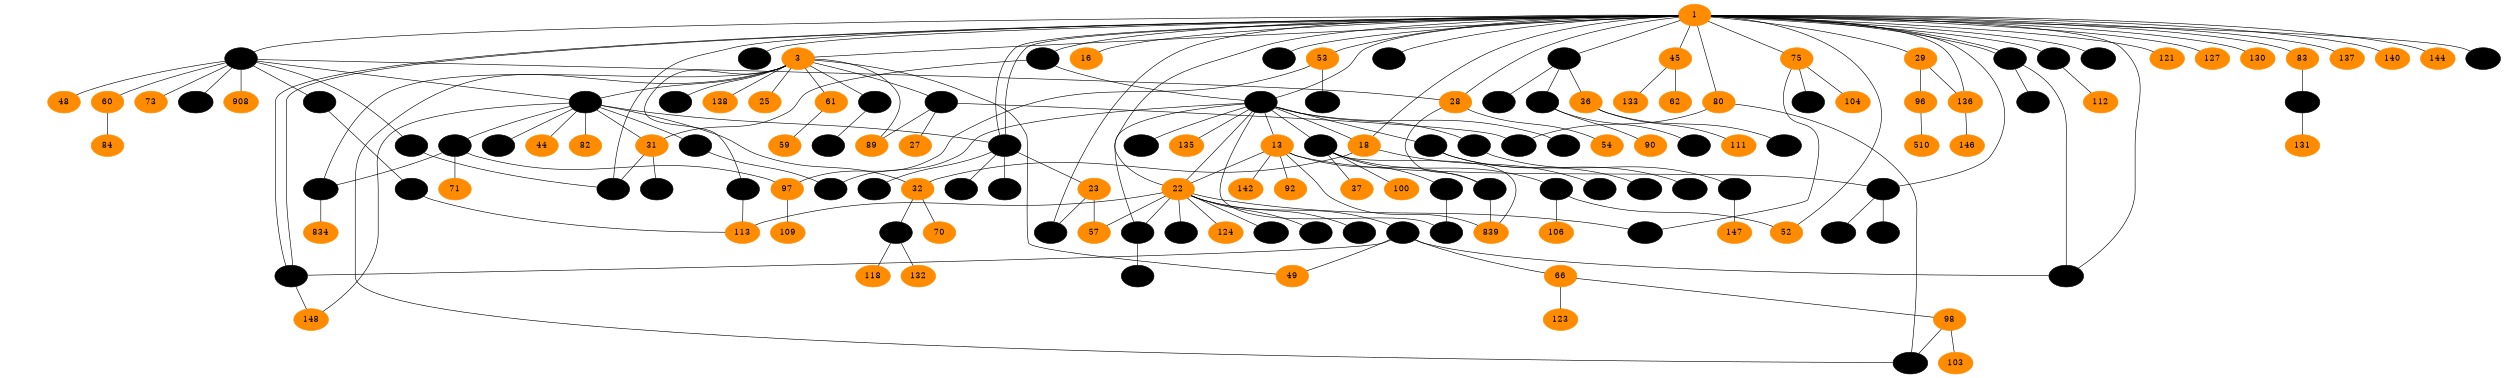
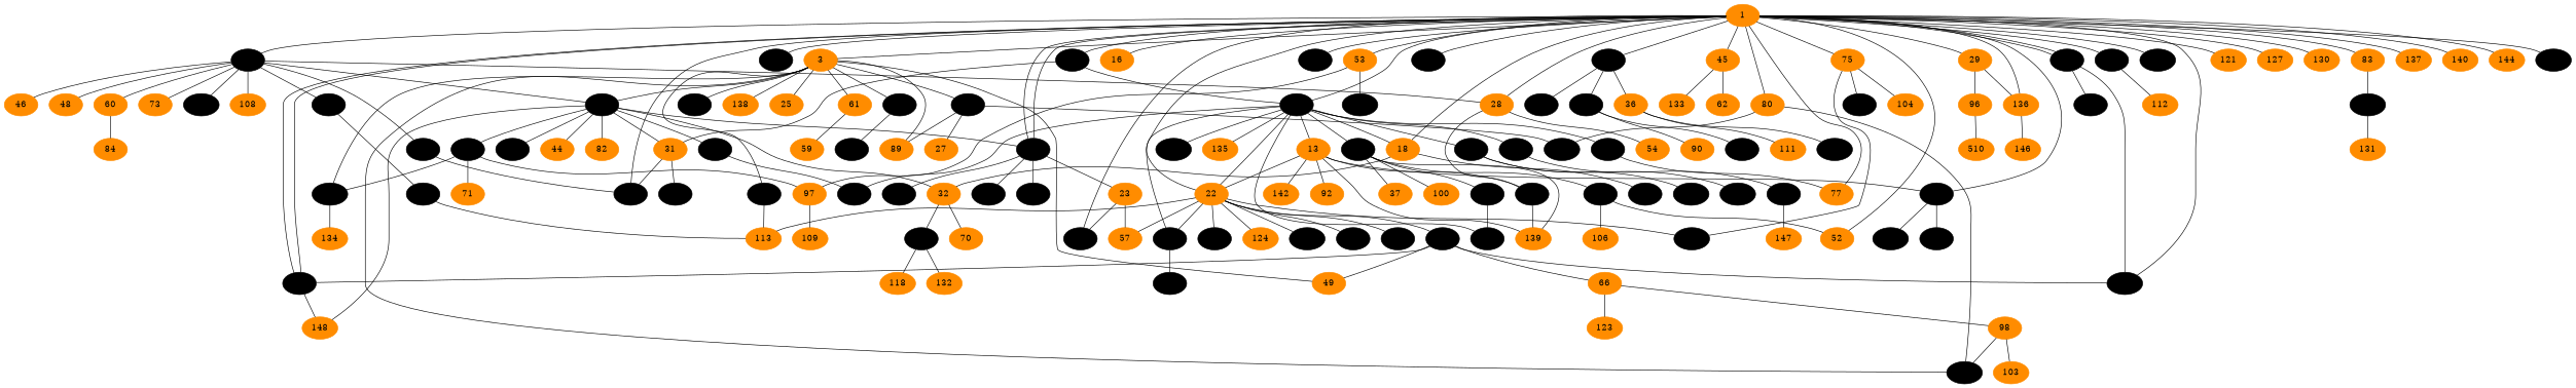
  graph {
    node [color=darkorange style=filled]
    2 [color=black]
    1
    3
    6 [color=black]
    7 [color=black]
    8 [color=black]
    9 [color=black]
    10 [color=black]
    16
    18
    22
    24 [color=black]
    28
    29
    42 [color=black]
    45
    47 [color=black]
    52
    53
    55 [color=black]
    67 [color=black]
    69 [color=black]
    74 [color=black]
    75
+   77
    80
    81 [color=black]
    83
    114 [color=black]
    119 [color=black]
    121
    127
    130
    136
    137
    140
    144
    145 [color=black]
    4 [color=black]
    40 [color=black]
    43 [color=black]
+   46
    48
    60
    73
    107 [color=black]
-   108 [label=908]
+   108
    12 [color=black]
    19 [color=black]
    25
    49
    61
    78 [color=black]
    89
    99 [color=black]
    101 [color=black]
    115 [color=black]
    138
    31
    36
    50 [color=black]
    56 [color=black]
    13
    15 [color=black]
    17 [color=black]
    21 [color=black]
    39 [color=black]
    41 [color=black]
    76 [color=black]
    95 [color=black]
    117 [color=black]
    135
    11 [color=black]
    20 [color=black]
    23
    72 [color=black]
    32
    65 [color=black]
    26 [color=black]
    38 [color=black]
    57
    58 [color=black]
    86 [color=black]
    113
    116 [color=black]
    124
    129 [color=black]
    63 [color=black]
    54
    96
    62
    133
    97
    126 [color=black]
    93 [color=black]
    141 [color=black]
    148
    85 [color=black]
    94 [color=black]
    104
    105 [color=black]
    112
    125 [color=black]
    146
    5 [color=black]
    14 [color=black]
    44
    64 [color=black]
    82
    68 [color=black]
    84
    88 [color=black]
    27
    59
-   134 [label=834]
+   134
    33 [color=black]
    70
    34 [color=black]
    71
    111
    122 [color=black]
    90
    91 [color=black]
    92
-   139 [label=839]
+   139
    142
    30 [color=black]
    35 [color=black]
    37
    100
    51 [color=black]
    102 [color=black]
    120 [color=black]
    87 [color=black]
    106
    147
    66
    n138 [label=510]
    98
    123
    118
    132
    109
    103
    131
    2 -- 28
    2 -- 4
    2 -- 40
    2 -- 43
+   2 -- 46
    2 -- 48
    2 -- 60
    2 -- 73
    2 -- 107
    2 -- 108
    1 -- 2
    1 -- 3
    1 -- 6
    1 -- 7
    1 -- 8
    1 -- 9
    1 -- 10
    1 -- 10
    1 -- 16
    1 -- 18
    1 -- 22
    1 -- 24
    1 -- 28
    1 -- 29
    1 -- 42
    1 -- 45
    1 -- 47
    1 -- 52
    1 -- 53
    1 -- 55
    1 -- 67
    1 -- 67
    1 -- 69
    1 -- 74
    1 -- 74
    1 -- 75
+   1 -- 77
    1 -- 80
    1 -- 81
    1 -- 83
    1 -- 114
    1 -- 119
    1 -- 121
    1 -- 127
    1 -- 130
    1 -- 136
    1 -- 137
    1 -- 140
    1 -- 144
    1 -- 145
    3 -- 4
    3 -- 12
    3 -- 19
    3 -- 25
    3 -- 49
    3 -- 61
    3 -- 78
    3 -- 89
    3 -- 99
    3 -- 101
    3 -- 115
    3 -- 138
    6 -- 9
    6 -- 31
    8 -- 36
    8 -- 50
    8 -- 56
    9 -- 18
    9 -- 22
    9 -- 13
    9 -- 15
    9 -- 17
    9 -- 21
    9 -- 39
    9 -- 41
    9 -- 76
    9 -- 95
    9 -- 117
    9 -- 135
    10 -- 11
    10 -- 20
    10 -- 23
    10 -- 72
    18 -- 32
    18 -- 65
    22 -- 41
    22 -- 26
    22 -- 38
    22 -- 57
    22 -- 58
    22 -- 86
    22 -- 113
    22 -- 116
    22 -- 124
    22 -- 129
    28 -- 63
    28 -- 54
    29 -- 136
    29 -- 96
    45 -- 62
    45 -- 133
    53 -- 97
    53 -- 126
    55 -- 93
    55 -- 141
    67 -- 148
    74 -- 119
    74 -- 85
    75 -- 116
    75 -- 94
    75 -- 104
    80 -- 101
    80 -- 105
    81 -- 112
    83 -- 125
    136 -- 146
    4 -- 10
    4 -- 31
    4 -- 32
    4 -- 148
    4 -- 5
    4 -- 14
    4 -- 44
    4 -- 64
    4 -- 82
    40 -- 69
    43 -- 68
    60 -- 84
    12 -- 88
    19 -- 89
    19 -- 105
    19 -- 27
    61 -- 59
    78 -- 113
    115 -- 134
    31 -- 69
    31 -- 33
    36 -- 111
    36 -- 122
    50 -- 90
    50 -- 91
    13 -- 22
    13 -- 55
    13 -- 63
    13 -- 92
    13 -- 139
    13 -- 142
    15 -- 139
    15 -- 30
    15 -- 35
    15 -- 37
    15 -- 100
    17 -- 51
    21 -- 102
    21 -- 120
+   39 -- 77
    41 -- 87
    23 -- 47
    23 -- 57
    32 -- 70
    32 -- 34
    38 -- 67
    38 -- 119
    38 -- 49
    38 -- 66
    63 -- 139
    96 -- n138
    97 -- 109
    125 -- 131
    14 -- 95
    64 -- 115
    64 -- 97
    64 -- 71
    68 -- 113
    34 -- 118
    34 -- 132
    30 -- 52
    30 -- 106
    35 -- 76
    51 -- 147
    66 -- 98
    66 -- 123
    98 -- 101
    98 -- 103
  }
